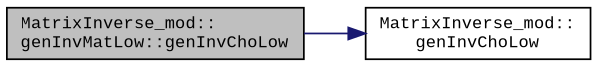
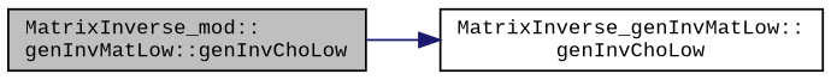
  digraph {
    rankdir=LR
    fontname="Liberation Mono"
    node [color=black fontname="Liberation Mono" fontsize=10 shape=record style=filled]
    n1 [fillcolor=grey75 fontcolor=black height=0.2 label="MatrixInverse_mod::\lgenInvMatLow::genInvChoLow" width=0.4]
-   n2 [fillcolor=white height=0.2 label="MatrixInverse_mod::\lgenInvChoLow" width=0.4]
+   n2 [fillcolor=white height=0.2 label="MatrixInverse_genInvMatLow::\lgenInvChoLow" width=0.4]
    n1 -> n2 [color=midnightblue fontname="Liberation Mono" fontsize=10 labelfontname=Helvetica labelfontsize=10 style=solid]
  }
